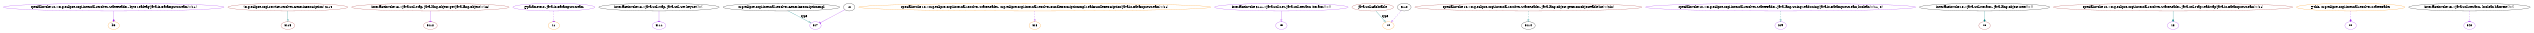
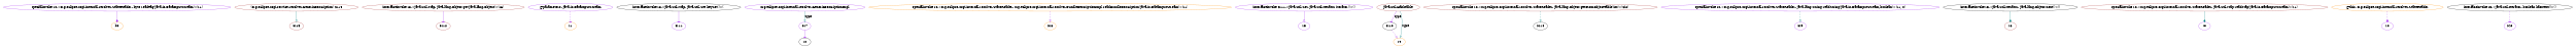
  digraph {
    node [color=purple]
    edge [arrowhead=onormal color=purple style=solid]
    n1 [label="specialinvoke r0.<org.eclipse.osgi.internal.resolver.StateReader: byte readTag(java.io.DataInputStream)>(r1)"]
    n2 [color=darkorange label=b0]
    n3 [color=brown label="(org.eclipse.osgi.service.resolver.GenericDescription) $r14"]
    n4 [color=brown label="$r15"]
    n5 [color=brown label="interfaceinvoke r3.<java.util.Map: java.lang.Object get(java.lang.Object)>(r6)"]
    n6 [color=brown label="$r12"]
    n7 [label="@parameter0: java.io.DataInputStream"]
    n8 [color=darkorange label=r1]
    n9 [color=black label="interfaceinvoke r3.<java.util.Map: java.util.Set keySet()>()"]
    n10 [label="$r11"]
-   n11 [color=black label="org.eclipse.osgi.internal.resolver.GenericDescriptionImpl"]
+   n11 [label="org.eclipse.osgi.internal.resolver.GenericDescriptionImpl"]
    n12 [label="$r7"]
    n13 [color=black label=r2]
    n14 [color=darkorange label="specialinvoke r0.<org.eclipse.osgi.internal.resolver.StateReader: org.eclipse.osgi.internal.resolver.BundleDescriptionImpl readBundleDescription(java.io.DataInputStream)>(r1)"]
    n15 [color=darkorange label="$r8"]
    n16 [label="interfaceinvoke $r11.<java.util.Set: java.util.Iterator iterator()>()"]
    n17 [label=r5]
    n18 [color=brown label="java.util.Hashtable"]
    n19 [color=black label="$r10"]
    n20 [color=darkorange label=r4]
    n21 [color=brown label="specialinvoke r0.<org.eclipse.osgi.internal.resolver.StateReader: java.lang.Object getFromObjectTable(int)>($i2)"]
    n22 [color=black label="$r14"]
    n23 [label="specialinvoke r0.<org.eclipse.osgi.internal.resolver.StateReader: java.lang.String readString(java.io.DataInputStream,boolean)>(r1, 0)"]
    n24 [label="$r9"]
    n25 [color=black label="interfaceinvoke r5.<java.util.Iterator: java.lang.Object next()>()"]
    n26 [color=brown label=r6]
    n27 [color=brown label="specialinvoke r0.<org.eclipse.osgi.internal.resolver.StateReader: java.util.Map readMap(java.io.DataInputStream)>(r1)"]
    n28 [label=r3]
    n29 [color=darkorange label="@this: org.eclipse.osgi.internal.resolver.StateReader"]
    n30 [label=r0]
    n31 [color=black label="interfaceinvoke r5.<java.util.Iterator: boolean hasNext()>()"]
    n32 [label="$z0"]
    n1 -> n2 [arrowhead=diamond]
    n3 -> n4 [color=teal]
    n5 -> n6 [arrowhead=tee]
    n7 -> n8 [arrowhead=tee style=dashed]
    n9 -> n10 [arrowhead=tee]
    n11 -> n12 [color=teal label=type]
-   n13 -> n12 [arrowhead=tee]
+   n12 -> n13 [arrowhead=tee]
    n14 -> n15 [style=dashed]
    n16 -> n17
+   n18 -> n19 [arrowhead=tee label=type]
    n18 -> n20 [color=teal label=type]
    n19 -> n20 [style=dashed]
    n21 -> n22 [color=teal style=dashed]
    n23 -> n24 [color=teal style=dashed]
    n25 -> n26 [arrowhead=diamond color=teal]
    n27 -> n28 [arrowhead=diamond color=teal]
    n29 -> n30 [arrowhead=diamond style=dashed]
    n31 -> n32 [arrowhead=tee style=dashed]
  }
